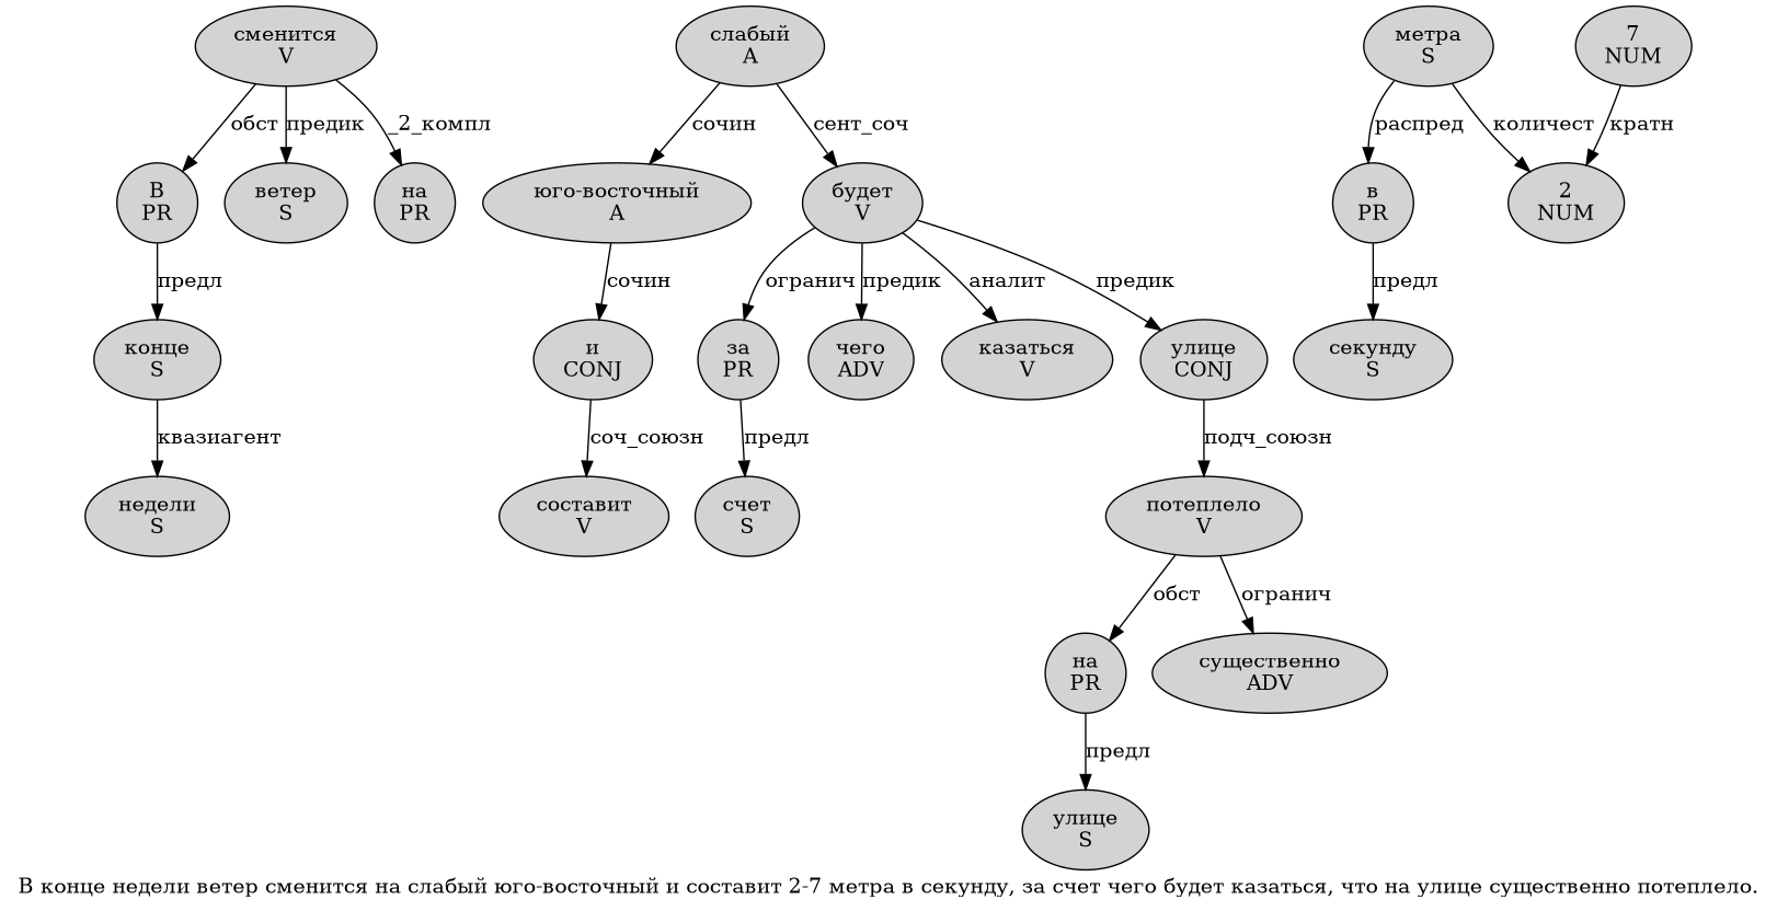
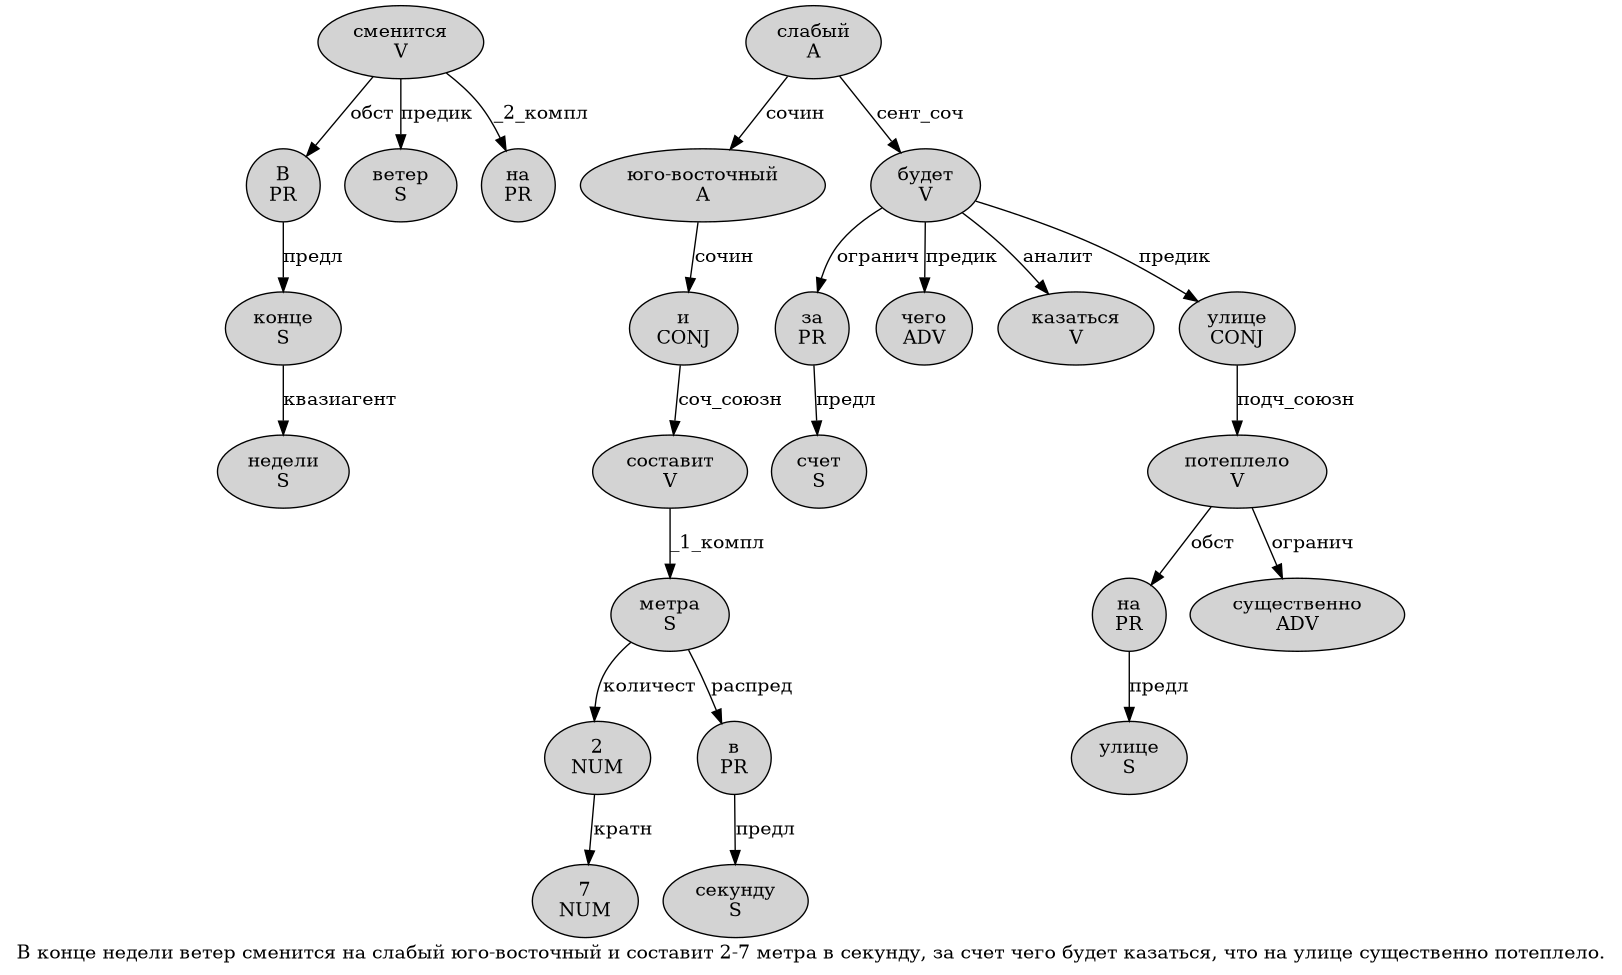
  digraph {
    label="В конце недели ветер сменится на слабый юго-восточный и составит 2-7 метра в секунду, за счет чего будет казаться, что на улице существенно потеплело."
    node [fillcolor=lightgray penwidth=1 shape=ellipse style=filled]
    n1 [label="В\nPR"]
    n2 [label="конце\nS"]
    n3 [label="недели\nS"]
    n4 [label="ветер\nS"]
    n5 [label="сменится\nV"]
    n6 [label="на\nPR"]
    n7 [label="слабый\nA"]
    n8 [label="юго-восточный\nA"]
    n9 [label="будет\nV"]
    n10 [label="и\nCONJ"]
    n11 [label="за\nPR"]
    n12 [label="чего\nADV"]
    n13 [label="казаться\nV"]
    n14 [label="улице\nCONJ"]
    n15 [label="составит\nV"]
    n16 [label="метра\nS"]
    n17 [label="2\nNUM"]
    n18 [label="в\nPR"]
    n19 [label="7\nNUM"]
    n20 [label="секунду\nS"]
    n21 [label="счет\nS"]
    n22 [label="потеплело\nV"]
    n23 [label="на\nPR"]
    n24 [label="существенно\nADV"]
    n25 [label="улице\nS"]
    n1 -> n2 [label="предл"]
    n2 -> n3 [label="квазиагент"]
    n5 -> n1 [label="обст"]
    n5 -> n4 [label="предик"]
    n5 -> n6 [label="_2_компл"]
    n7 -> n8 [label="сочин"]
    n7 -> n9 [label="сент_соч"]
    n8 -> n10 [label="сочин"]
    n9 -> n11 [label="огранич"]
    n9 -> n12 [label="предик"]
    n9 -> n13 [label="аналит"]
    n9 -> n14 [label="предик"]
    n10 -> n15 [label="соч_союзн"]
    n11 -> n21 [label="предл"]
    n14 -> n22 [label="подч_союзн"]
+   n15 -> n16 [label="_1_компл"]
    n16 -> n17 [label="количест"]
    n16 -> n18 [label="распред"]
-   n19 -> n17 [label="кратн"]
+   n17 -> n19 [label="кратн"]
    n18 -> n20 [label="предл"]
    n22 -> n23 [label="обст"]
    n22 -> n24 [label="огранич"]
    n23 -> n25 [label="предл"]
  }
